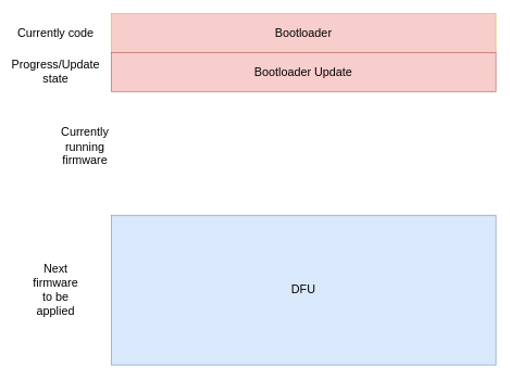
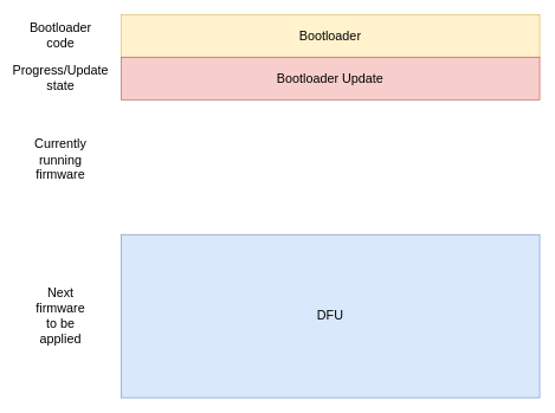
  <mxCell id="0" />
  <mxCell id="1" parent="0" />
- <mxCell id="2" value="&lt;font style=&quot;font-size: 18px&quot;&gt;Bootloader&lt;/font&gt;" style="rounded=0;whiteSpace=wrap;html=1;fillColor=#f8cecc;strokeColor=#d6b656;" parent="1" vertex="1"><mxGeometry x="170" y="20" width="590" height="60" as="geometry" /></mxCell>
+ <mxCell id="2" value="&lt;font style=&quot;font-size: 18px&quot;&gt;Bootloader&lt;/font&gt;" style="rounded=0;whiteSpace=wrap;html=1;fillColor=#fff2cc;strokeColor=#d6b656;" parent="1" vertex="1"><mxGeometry x="170" y="20" width="590" height="60" as="geometry" /></mxCell>
  <mxCell id="3" value="&lt;font style=&quot;font-size: 18px&quot;&gt;Bootloader Update&lt;/font&gt;" style="rounded=0;whiteSpace=wrap;html=1;fillColor=#f8cecc;strokeColor=#b85450;" parent="1" vertex="1"><mxGeometry x="170" y="80" width="590" height="60" as="geometry" /></mxCell>
  <mxCell id="4" value="&lt;font style=&quot;font-size: 18px&quot;&gt;DFU&lt;/font&gt;" style="rounded=0;whiteSpace=wrap;html=1;fillColor=#dae8fc;strokeColor=#6c8ebf;" parent="1" vertex="1"><mxGeometry x="170" y="330" width="590" height="230" as="geometry" /></mxCell>
- <mxCell id="5" value="Currently running firmware" style="text;html=1;strokeColor=none;fillColor=none;align=center;verticalAlign=middle;whiteSpace=wrap;rounded=0;fontSize=18;" vertex="1" parent="1"><mxGeometry x="100" y="210" width="60" height="30" as="geometry" /></mxCell>
+ <mxCell id="5" value="Currently running firmware" style="text;html=1;strokeColor=none;fillColor=none;align=center;verticalAlign=middle;whiteSpace=wrap;rounded=0;fontSize=18;" vertex="1" parent="1"><mxGeometry x="55" y="210" width="60" height="30" as="geometry" /></mxCell>
  <mxCell id="6" value="Next firmware to be applied" style="text;html=1;strokeColor=none;fillColor=none;align=center;verticalAlign=middle;whiteSpace=wrap;rounded=0;fontSize=18;" vertex="1" parent="1"><mxGeometry x="55" y="430" width="60" height="30" as="geometry" /></mxCell>
  <mxCell id="7" value="Progress/Update state" style="text;html=1;strokeColor=none;fillColor=none;align=center;verticalAlign=middle;whiteSpace=wrap;rounded=0;fontSize=18;" vertex="1" parent="1"><mxGeometry x="20" y="95" width="130" height="30" as="geometry" /></mxCell>
- <mxCell id="8" value="Currently code" style="text;html=1;strokeColor=none;fillColor=none;align=center;verticalAlign=middle;whiteSpace=wrap;rounded=0;fontSize=18;" vertex="1" parent="1"><mxGeometry x="20" y="35" width="130" height="30" as="geometry" /></mxCell>
+ <mxCell id="8" value="Bootloader code" style="text;html=1;strokeColor=none;fillColor=none;align=center;verticalAlign=middle;whiteSpace=wrap;rounded=0;fontSize=18;" vertex="1" parent="1"><mxGeometry x="20" y="35" width="130" height="30" as="geometry" /></mxCell>
